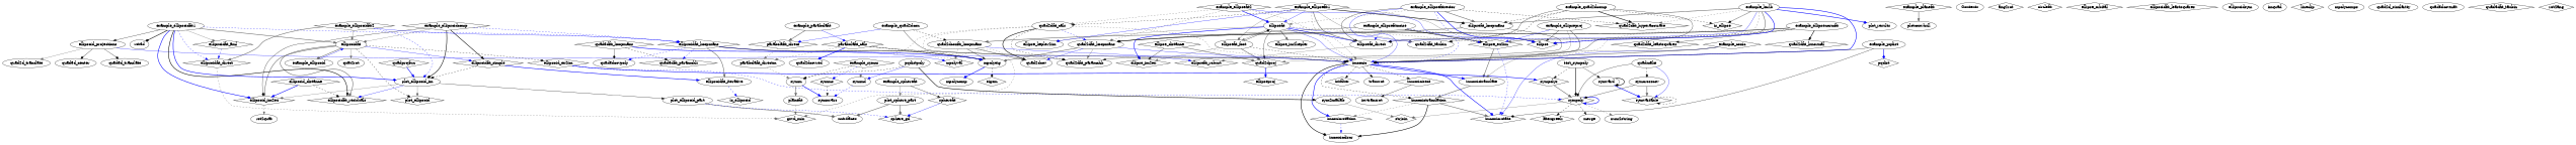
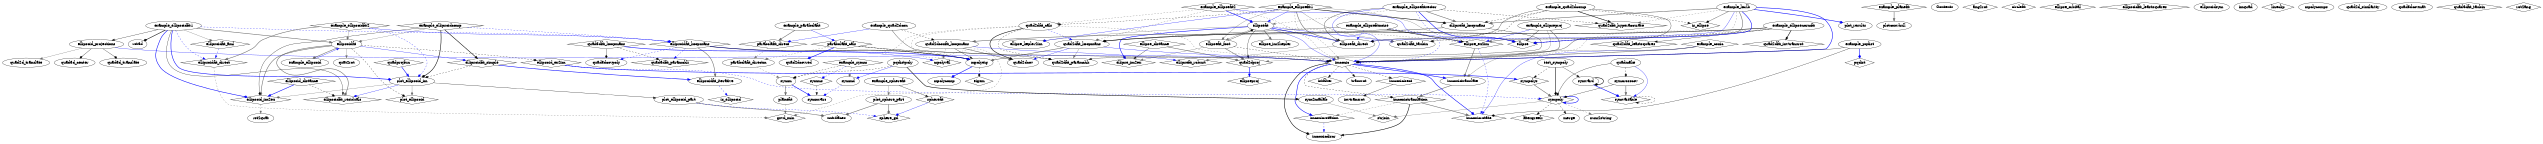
  digraph {
    node [shape=ellipse]
    edge [arrowhead=normal color=gray40 style=solid]
    ellipse_distance [shape=diamond]
    ellipse_im2ex [shape=diamond]
    quad2dproj [shape=diamond]
    ellipseproj [shape=diamond]
    ellipse_ex2im [shape=diamond]
    imconicrotate [shape=diamond]
    imconictranslate
    imconictranslation [shape=diamond]
    imconicdiscr
    imconicrotation [shape=diamond]
    ellipsefit
    ellipse_im2kepler
    ellipse_kepler2im
    ellipsefit_direct
    ellipsefit_foot
    imconic [shape=diamond]
    quad2dfit_taubin
    ellipsefit_robust [shape=diamond]
    imconicisect [shape=diamond]
    intfilter [shape=diamond]
    transrot
    invtransrot
    ellipsefit_koopmans
    quad2dconfit_koopmans
    quad2dfit_paramchk
    mpolyeig
    mpolyval [shape=diamond]
    quad2dcov
    eigsm [shape=diamond]
    mpolycomp
    ellipsoid_distance [shape=diamond]
    ellipsoid_im2ex [shape=diamond]
    ellipsoidfit_residuals [shape=diamond]
    rot2quat
    ellipsoid_ex2im [shape=diamond]
    sympoly [shape=diamond]
    sympolys [shape=diamond]
    strjoin [shape=diamond]
    latexgreek [shape=diamond]
    merge
    num2string
    ellipsoid_projections
    quad2d_translate
    quad3d_center
    quad3d_translate
    ellipsoidfit
    ellipsoidfit_simple [shape=diamond]
    example_ellipsoid
    plot_ellipsoid [shape=diamond]
    quat2rot
    plot_ellipsoid_im
    ellipsoidfit_iterative
    plot_ellipsoid_part
    is_ellipsoid [shape=diamond]
    ellipsoidfit_aml [shape=diamond]
    ellipsoidfit_direct [shape=diamond]
    gsvd_min [shape=diamond]
    nntrifaces
    sphere_gd [shape=diamond]
    ellipsoidfit_koopmans [shape=diamond]
    quad3dcovpoly
    quad3dfit_paramchk [shape=diamond]
    example_conic [shape=diamond]
    example_ellipsefit1 [shape=diamond]
    ellipse [shape=diamond]
    quad2dfit_cals
    quad2dfit_koopmans
    example_ellipsefit2 [shape=diamond]
    example_ellipsefitnoise
    example_ellipsefitsector
    quad2dfit_hyperaccurate [shape=diamond]
    example_ellipsenormfit
    quad2dfit_leastsquares [shape=diamond]
-   quad2dfit_lsnormal [shape=diamond]
+   quad2dfit_lsnormal [shape=diamond label=quad2dfit_invtransrot]
    example_ellipseproj
    example_ellipsoidcomp [shape=diamond]
    example_ellipsoidfit1
    rot3d
    example_ellipsoidfit2 [shape=diamond]
    example_kcrlb
    is_ellipse [shape=diamond]
    plot_results
    parabolafit_cals [shape=diamond]
    example_parabolafit
    parabolafit_direct [shape=diamond]
    parabolafit_directm
    quad2dcovred
    symm
    example_planefit [shape=diamond]
    plotconvhull
    planefit
    example_pqdist
    pqdist [shape=diamond]
    example_quad2dcomp
    example_quad2dcon
    example_spherefit
    plot_sphere_part
    spherefit [shape=diamond]
    example_symm [shape=diamond]
    symms [shape=diamond]
    symmd
    sym2matlab
    symmvars
    pqdistpoly
    quad3dfit_koopmans [shape=diamond]
    quadmake
    symcrosscov
    symvariable [shape=diamond]
    symvard
    test_sympoly
    Contents
    ang2rot [shape=diamond]
    circlefit [shape=diamond]
    ellipse_orbital [shape=diamond]
    ellipsoidfit_leastsquares [shape=diamond]
    ellipsoidsym
    imquad
    lineclip [shape=diamond]
    mpolycomps
    quad2d_similarity
    quad3dcovmat
    quad3dfit_taubin [shape=diamond]
    quadprojfun [shape=diamond]
    rot2ang [shape=diamond]
    ellipse_distance -> ellipse_im2ex [color=black]
    ellipse_distance -> quad2dproj [arrowhead=diamond style=bold]
    quad2dproj -> ellipseproj [color=blue style=bold]
    ellipse_ex2im -> imconicrotate [color=blue style=dashed]
    ellipse_ex2im -> imconictranslate [arrowhead=diamond style=bold]
    imconictranslate -> imconictranslation [style=bold]
    imconictranslation -> imconicrotate [style=bold]
    imconictranslation -> imconicdiscr [color=black style=bold]
    imconictranslation -> imconicrotation [style=dashed]
    imconicrotation -> imconicdiscr [color=blue style=dashed]
    ellipsefit -> ellipse_im2ex [arrowhead=diamond color=blue style=bold]
    ellipsefit -> quad2dproj [color=black]
    ellipsefit -> ellipse_ex2im [arrowhead=diamond style=dashed]
    ellipsefit -> ellipse_im2kepler [style=bold]
    ellipsefit -> ellipse_kepler2im [arrowhead=diamond]
    ellipsefit -> ellipsefit_direct [color=blue style=bold]
    ellipsefit -> ellipsefit_foot
    ellipsefit -> imconic [arrowhead=diamond color=blue]
    ellipsefit -> quad2dfit_taubin [arrowhead=diamond color=blue]
    ellipsefit_direct -> ellipsefit_robust [arrowhead=diamond]
    ellipsefit_foot -> ellipse_im2ex
    ellipsefit_foot -> quad2dproj [arrowhead=diamond style=bold]
    ellipsefit_foot -> ellipsefit [arrowhead=diamond color=black]
    ellipsefit_foot -> imconic [arrowhead=diamond color=black style=dashed]
    imconic -> imconicrotate [arrowhead=diamond color=blue style=bold]
    imconic -> imconictranslate [color=blue style=bold]
    imconic -> imconictranslation [arrowhead=diamond color=black style=dashed]
    imconic -> imconicdiscr [arrowhead=diamond color=black style=bold]
    imconic -> imconicrotation [color=blue style=bold]
    imconic -> imconicisect [color=black style=dashed]
    imconic -> intfilter [color=black style=dashed]
    imconic -> transrot [color=black]
    imconicisect -> invtransrot [color=black]
    ellipsefit_koopmans -> quad2dconfit_koopmans [style=bold]
    ellipsefit_koopmans -> quad2dfit_paramchk [color=black]
    quad2dconfit_koopmans -> ellipsefit_robust [color=blue]
    quad2dconfit_koopmans -> mpolyeig [color=black]
    quad2dconfit_koopmans -> mpolyval [arrowhead=diamond style=dashed]
    quad2dconfit_koopmans -> quad2dcov [arrowhead=diamond style=bold]
    mpolyeig -> eigsm [arrowhead=diamond color=black style=dashed]
    mpolyeig -> mpolycomp [arrowhead=diamond color=blue style=bold]
    ellipsoid_distance -> ellipsoid_im2ex [color=blue style=bold]
    ellipsoid_distance -> ellipsoidfit_residuals [arrowhead=diamond color=black style=dashed]
    ellipsoid_im2ex -> rot2quat [style=dashed]
    ellipsoid_ex2im -> sympoly [color=blue style=dashed]
    ellipsoid_ex2im -> sympolys [color=blue style=bold]
    sympoly -> sympoly [color=blue style=bold]
    sympoly -> strjoin [arrowhead=diamond]
    sympoly -> latexgreek [color=black style=dashed]
    sympoly -> merge [color=black style=dashed]
    sympoly -> num2string [style=dashed]
    sympolys -> sympoly [style=bold]
    ellipsoid_projections -> imconic [color=blue]
    ellipsoid_projections -> quad2d_translate
    ellipsoid_projections -> quad3d_center [arrowhead=diamond color=black]
    ellipsoid_projections -> quad3d_translate [arrowhead=diamond color=black]
    ellipsoidfit -> ellipsoid_im2ex [arrowhead=diamond style=bold]
    ellipsoidfit -> ellipsoidfit_residuals [arrowhead=diamond style=bold]
    ellipsoidfit -> ellipsoid_ex2im [arrowhead=diamond color=black style=dashed]
    ellipsoidfit -> ellipsoidfit_simple [arrowhead=diamond color=blue]
    ellipsoidfit -> example_ellipsoid [arrowhead=diamond style=bold]
    ellipsoidfit -> plot_ellipsoid [arrowhead=diamond color=black style=dashed]
    ellipsoidfit -> quat2rot
    ellipsoidfit_simple -> plot_ellipsoid_im [arrowhead=diamond color=black style=dashed]
    ellipsoidfit_simple -> ellipsoidfit_iterative [color=blue style=bold]
    example_ellipsoid -> ellipsoidfit [color=blue]
    plot_ellipsoid_im -> ellipsoid_im2ex [arrowhead=diamond]
    plot_ellipsoid_im -> ellipsoidfit_residuals [arrowhead=diamond color=blue]
    plot_ellipsoid_im -> plot_ellipsoid [arrowhead=diamond]
    plot_ellipsoid_im -> plot_ellipsoid_part [color=black]
    ellipsoidfit_iterative -> is_ellipsoid [color=blue style=dashed]
    plot_ellipsoid_part -> nntrifaces [arrowhead=diamond style=bold]
    plot_ellipsoid_part -> sphere_gd [color=blue style=dashed]
    ellipsoidfit_aml -> ellipsoidfit_direct [color=blue style=dashed]
    ellipsoidfit_direct -> gsvd_min [arrowhead=diamond style=dashed]
    ellipsoidfit_koopmans -> mpolyeig [arrowhead=diamond color=black style=bold]
    ellipsoidfit_koopmans -> mpolyval [arrowhead=diamond color=blue]
    ellipsoidfit_koopmans -> ellipsoidfit_iterative [style=bold]
    ellipsoidfit_koopmans -> quad3dcovpoly [arrowhead=diamond color=blue style=dashed]
    ellipsoidfit_koopmans -> quad3dfit_paramchk [color=blue style=dashed]
    example_conic -> imconicrotate [color=blue]
    example_conic -> imconictranslate [arrowhead=diamond]
    example_conic -> imconic [arrowhead=diamond style=bold]
    example_ellipsefit1 -> ellipsefit [color=blue]
    example_ellipsefit1 -> ellipse_kepler2im [arrowhead=diamond color=blue]
    example_ellipsefit1 -> ellipsefit_direct [style=bold]
    example_ellipsefit1 -> ellipsefit_foot [arrowhead=diamond]
    example_ellipsefit1 -> imconic [arrowhead=diamond style=dashed]
    example_ellipsefit1 -> quad2dfit_taubin [arrowhead=diamond]
    example_ellipsefit1 -> ellipsefit_koopmans [arrowhead=diamond color=black style=bold]
    example_ellipsefit1 -> ellipse [arrowhead=diamond]
    example_ellipsefit1 -> quad2dfit_cals [arrowhead=diamond color=black style=dashed]
    quad2dfit_cals -> imconic [arrowhead=diamond style=dashed]
    quad2dfit_cals -> quad2dfit_paramchk [arrowhead=diamond color=black style=dashed]
    quad2dfit_cals -> mpolyeig [arrowhead=diamond style=dashed]
    quad2dfit_cals -> quad2dcov [color=black style=bold]
    quad2dfit_cals -> gsvd_min [arrowhead=diamond style=dashed]
    quad2dfit_cals -> quad2dfit_koopmans [color=blue style=dashed]
    quad2dfit_koopmans -> imconic [color=blue]
    quad2dfit_koopmans -> quad2dfit_paramchk
    quad2dfit_koopmans -> mpolyeig [arrowhead=diamond style=bold]
    quad2dfit_koopmans -> quad2dcov [color=blue]
    example_ellipsefit2 -> ellipsefit [arrowhead=diamond color=blue style=bold]
    example_ellipsefit2 -> imconic [style=dashed]
    example_ellipsefit2 -> ellipse [color=blue]
    example_ellipsefit2 -> quad2dfit_cals [style=dashed]
    example_ellipsefit2 -> quad2dfit_koopmans [arrowhead=diamond style=dashed]
    example_ellipsefitnoise -> ellipse_ex2im [color=black style=bold]
    example_ellipsefitnoise -> ellipsefit_direct [color=blue style=dashed]
    example_ellipsefitnoise -> imconic [color=blue style=dashed]
    example_ellipsefitnoise -> ellipse [arrowhead=diamond style=dashed]
    example_ellipsefitnoise -> quad2dfit_koopmans [arrowhead=diamond color=black]
    example_ellipsefitsector -> ellipse_ex2im [color=blue style=dashed]
    example_ellipsefitsector -> ellipsefit [style=dashed]
    example_ellipsefitsector -> ellipsefit_direct [color=black]
    example_ellipsefitsector -> imconic [color=blue]
    example_ellipsefitsector -> ellipsefit_koopmans [style=bold]
    example_ellipsefitsector -> ellipse [color=blue style=bold]
    example_ellipsefitsector -> quad2dfit_hyperaccurate [color=black style=dashed]
    example_ellipsenormfit -> imconic [arrowhead=diamond style=dashed]
    example_ellipsenormfit -> ellipse [arrowhead=diamond color=black style=dashed]
    example_ellipsenormfit -> quad2dfit_koopmans [arrowhead=diamond color=black style=bold]
    example_ellipsenormfit -> quad2dfit_leastsquares [color=black]
    example_ellipsenormfit -> quad2dfit_lsnormal [color=black style=bold]
    example_ellipseproj -> quad2dproj
    example_ellipseproj -> ellipse_ex2im [color=blue]
    example_ellipseproj -> imconic [arrowhead=diamond style=bold]
    example_ellipseproj -> ellipse [color=black]
    example_ellipsoidcomp -> ellipsoid_im2ex [arrowhead=diamond color=black]
    example_ellipsoidcomp -> ellipsoidfit [arrowhead=diamond]
    example_ellipsoidcomp -> ellipsoidfit_simple [color=black style=bold]
    example_ellipsoidcomp -> plot_ellipsoid_im [arrowhead=diamond color=black style=bold]
    example_ellipsoidcomp -> ellipsoidfit_koopmans [color=blue style=dashed]
    example_ellipsoidfit1 -> ellipsoid_im2ex [arrowhead=diamond color=blue style=bold]
-   example_ellipsoidfit1 -> ellipsoidfit_residuals [color=black style=bold]
+   example_ellipsoidfit1 -> ellipsoidfit_residuals [color=black]
    example_ellipsoidfit1 -> ellipsoid_projections [color=black]
    example_ellipsoidfit1 -> ellipsoidfit [style=bold]
    example_ellipsoidfit1 -> plot_ellipsoid_im [arrowhead=diamond color=blue style=bold]
    example_ellipsoidfit1 -> ellipsoidfit_aml [arrowhead=diamond]
    example_ellipsoidfit1 -> ellipsoidfit_direct [color=blue style=dashed]
    example_ellipsoidfit1 -> ellipsoidfit_koopmans [arrowhead=diamond color=blue style=dashed]
    example_ellipsoidfit1 -> rot3d [arrowhead=diamond color=black style=bold]
    example_ellipsoidfit2 -> ellipsoidfit [arrowhead=diamond]
    example_ellipsoidfit2 -> plot_ellipsoid_im [arrowhead=diamond color=blue style=dashed]
    example_ellipsoidfit2 -> ellipsoidfit_direct [style=bold]
    example_ellipsoidfit2 -> ellipsoidfit_koopmans [arrowhead=diamond color=blue]
    example_kcrlb -> ellipse_ex2im [style=bold]
    example_kcrlb -> ellipsefit_direct [color=blue]
    example_kcrlb -> imconic [arrowhead=diamond color=blue style=bold]
    example_kcrlb -> quad2dfit_taubin [arrowhead=diamond style=dashed]
    example_kcrlb -> ellipsefit_koopmans [arrowhead=diamond style=bold]
    example_kcrlb -> ellipse [arrowhead=diamond color=blue style=bold]
    example_kcrlb -> quad2dfit_hyperaccurate [style=dashed]
    example_kcrlb -> is_ellipse [arrowhead=diamond color=black]
    example_kcrlb -> plot_results [arrowhead=diamond color=blue style=bold]
    parabolafit_cals -> quad2dfit_paramchk [color=black]
    parabolafit_cals -> mpolyeig [arrowhead=diamond color=black style=dashed]
    parabolafit_cals -> parabolafit_directm [arrowhead=diamond style=dashed]
    parabolafit_cals -> quad2dcovred [arrowhead=diamond color=blue style=bold]
    example_parabolafit -> parabolafit_cals [arrowhead=diamond color=blue]
    example_parabolafit -> parabolafit_direct [style=bold]
    parabolafit_direct -> parabolafit_directm [style=dashed]
    parabolafit_directm -> symm [style=dashed]
    symm -> planefit [style=bold]
    symm -> symmvars [color=blue style=bold]
    example_planefit -> plotconvhull [style=bold]
    planefit -> gsvd_min [style=dashed]
    example_pqdist -> imconicrotate [arrowhead=diamond color=black]
    example_pqdist -> imconic [arrowhead=diamond color=black]
    example_pqdist -> pqdist [arrowhead=diamond color=blue style=bold]
    example_quad2dcomp -> ellipsefit_direct [arrowhead=diamond color=black]
    example_quad2dcomp -> imconic [color=black]
    example_quad2dcomp -> quad2dfit_taubin [color=black style=dashed]
    example_quad2dcomp -> ellipsefit_koopmans [color=black style=dashed]
    example_quad2dcomp -> quad2dfit_hyperaccurate [color=black style=bold]
    example_quad2dcomp -> is_ellipse [color=black style=dashed]
    example_quad2dcon -> imconic [arrowhead=diamond color=black]
    example_quad2dcon -> quad2dconfit_koopmans [color=black style=dashed]
    example_quad2dcon -> parabolafit_direct [arrowhead=diamond color=blue]
    example_spherefit -> plot_sphere_part
    example_spherefit -> spherefit [color=black]
    plot_sphere_part -> nntrifaces [arrowhead=diamond style=bold]
    plot_sphere_part -> sphere_gd [arrowhead=diamond style=bold]
    spherefit -> sphere_gd [arrowhead=diamond color=blue]
    example_symm -> symm [color=black style=dashed]
    example_symm -> symms [arrowhead=diamond color=blue style=dashed]
    example_symm -> symmd [arrowhead=diamond style=dashed]
    symms -> symmvars [color=black style=dashed]
    symmd -> symmvars [arrowhead=diamond color=blue style=dashed]
    sym2matlab -> strjoin
    pqdistpoly -> symm [color=black style=dashed]
    pqdistpoly -> symmd [arrowhead=diamond color=blue]
    pqdistpoly -> sym2matlab [color=black style=bold]
    quad3dfit_koopmans -> mpolyeig [arrowhead=diamond color=blue style=bold]
    quad3dfit_koopmans -> quad3dcovpoly [arrowhead=diamond color=black]
    quad3dfit_koopmans -> quad3dfit_paramchk [arrowhead=diamond color=black style=dashed]
    quadmake -> sympoly [arrowhead=diamond color=black]
    quadmake -> symcrosscov [arrowhead=diamond color=black style=dashed]
    quadmake -> symvariable [color=blue]
    symcrosscov -> sympoly [arrowhead=diamond color=black]
    symcrosscov -> symvariable [style=bold]
    symvariable -> symvariable [color=black style=dashed]
    symvard -> symvariable [arrowhead=diamond color=blue style=bold]
    symvard -> symvard [arrowhead=diamond color=black style=bold]
    test_sympoly -> sympoly [arrowhead=diamond color=black style=bold]
    test_sympoly -> sympolys [color=black style=dashed]
    test_sympoly -> symvard [color=black]
    quadprojfun -> plot_ellipsoid_im [color=blue style=bold]
  }
